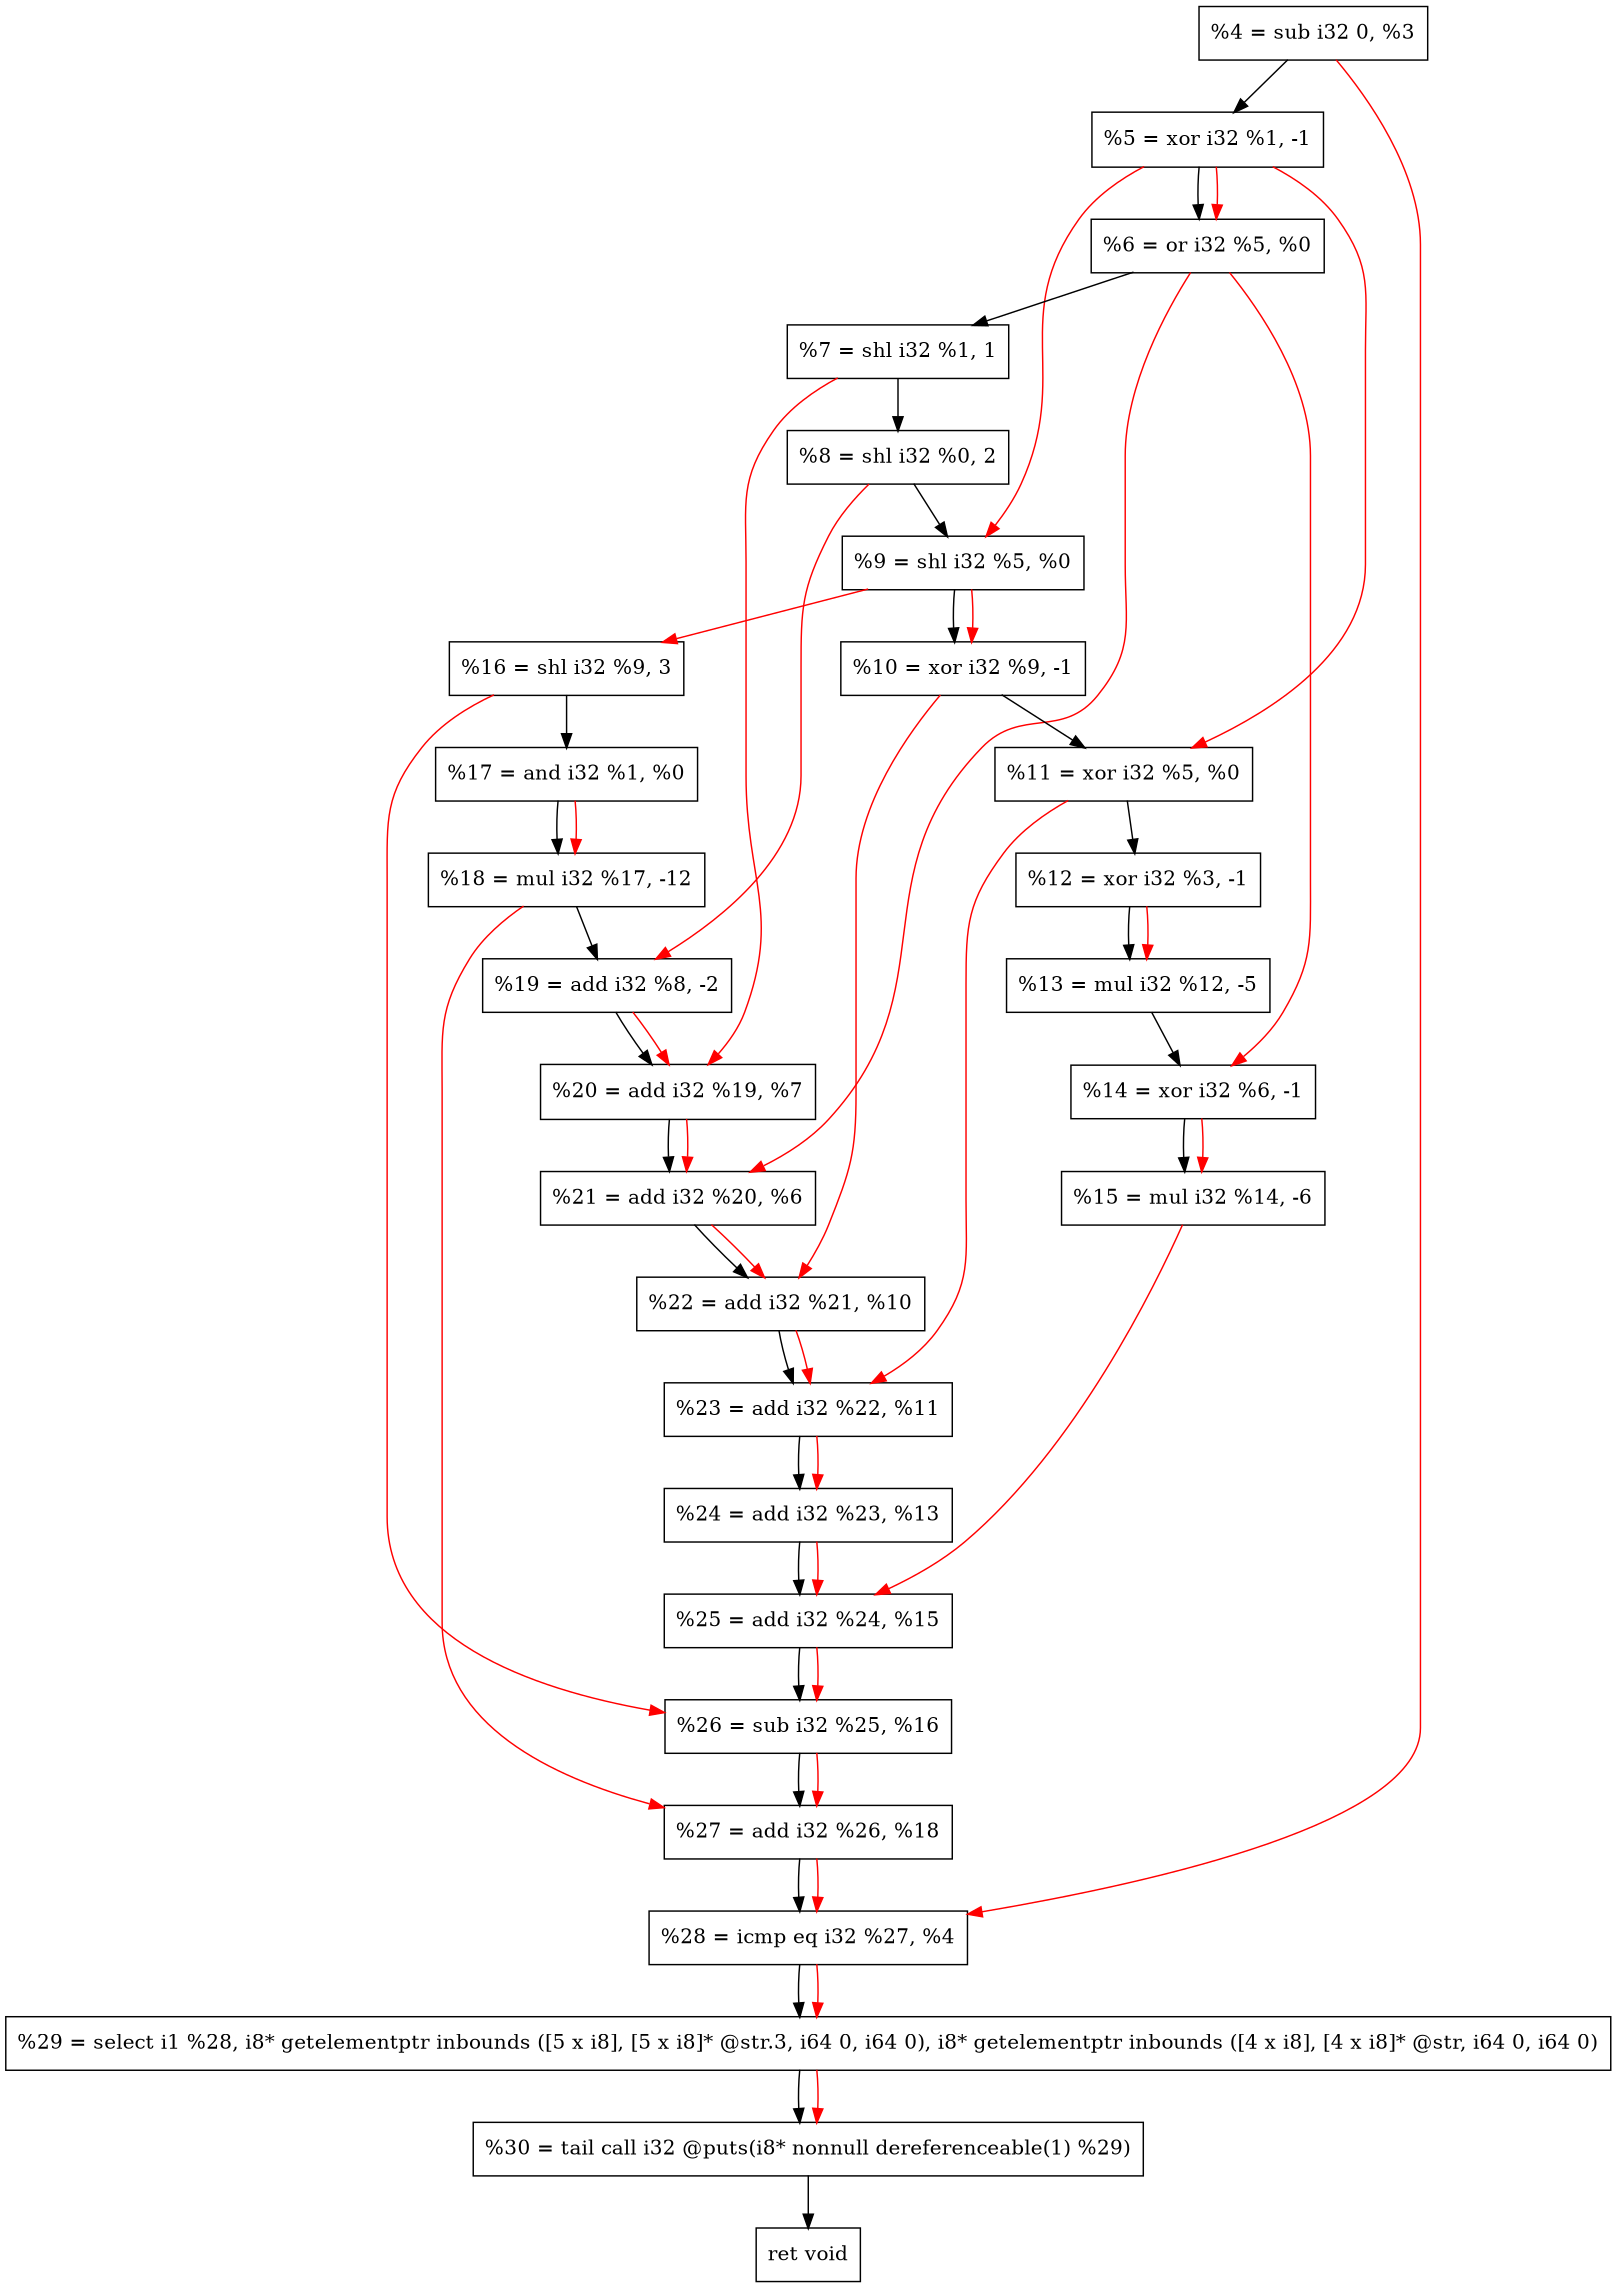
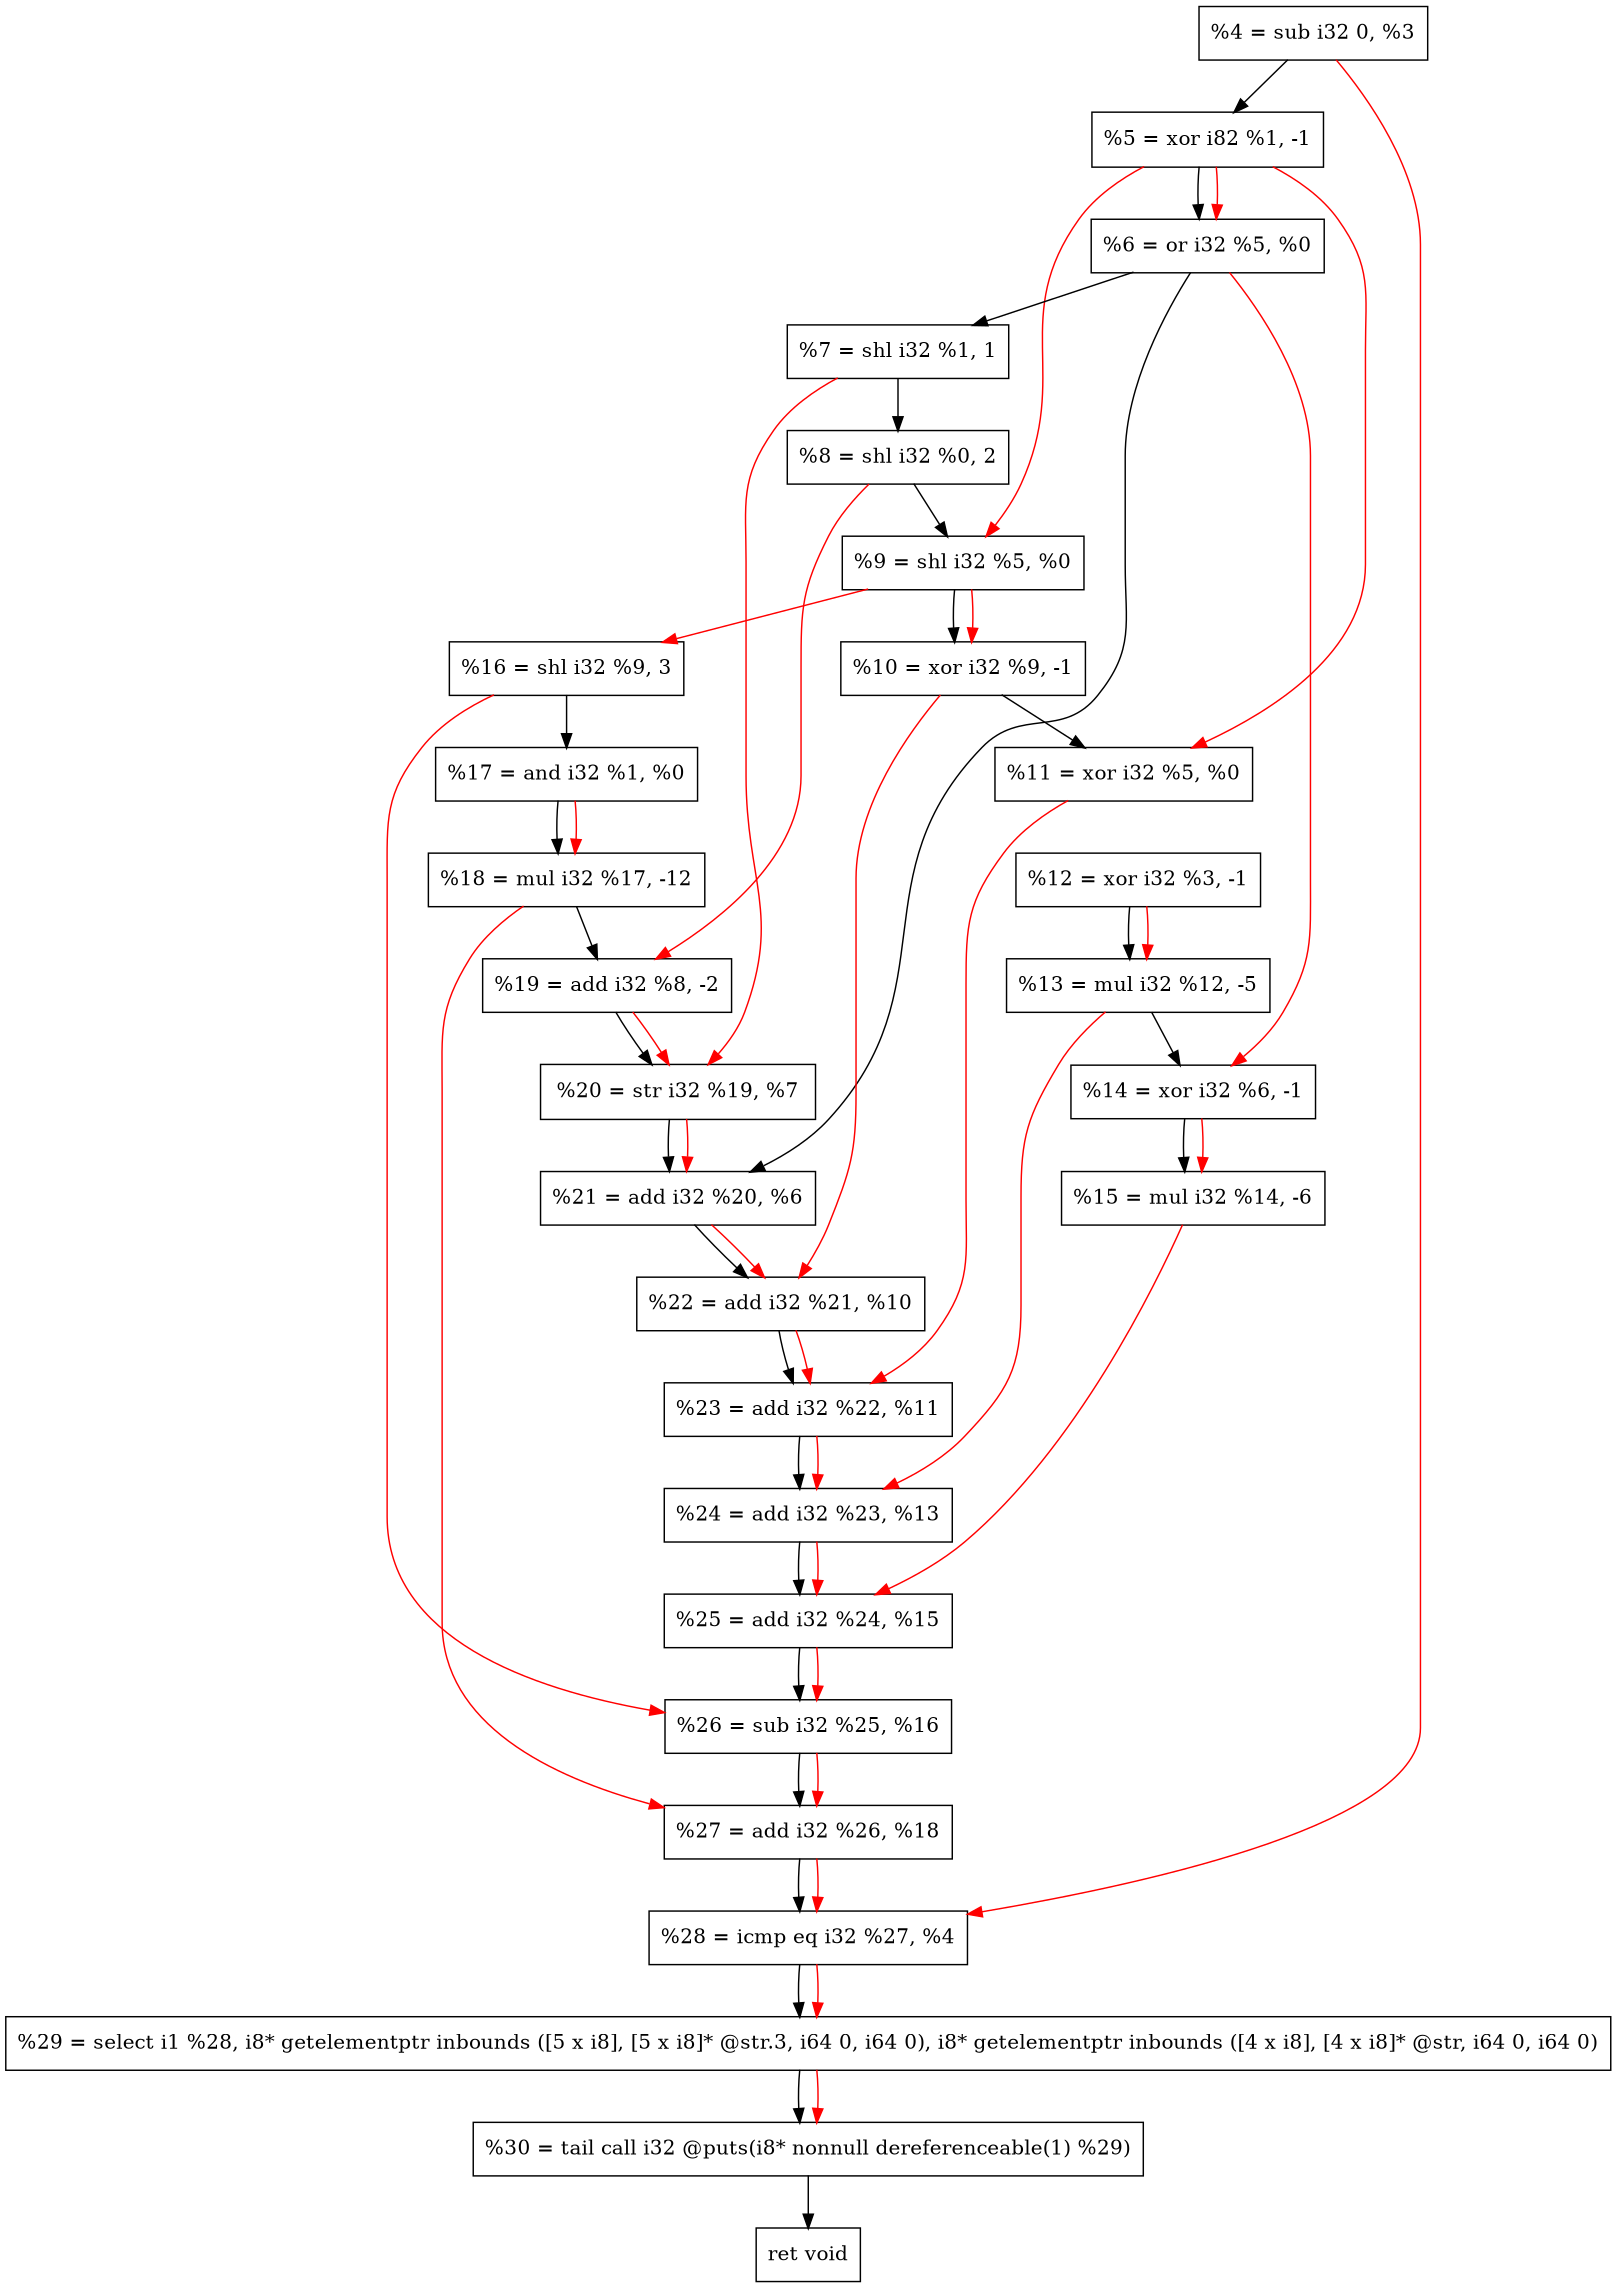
  digraph {
    node [shape=record]
    edge [color=red]
    n1 [label="  %4 = sub i32 0, %3"]
-   n2 [label="  %5 = xor i32 %1, -1"]
+   n2 [label="%5 = xor i82 %1, -1"]
    n3 [label="  %28 = icmp eq i32 %27, %4"]
    n4 [label="  %12 = xor i32 %3, -1"]
    n5 [label="  %13 = mul i32 %12, -5"]
    n6 [label="  %6 = or i32 %5, %0"]
    n7 [label="%9 = shl i32 %5, %0"]
    n8 [label="  %11 = xor i32 %5, %0"]
    n9 [label="  %29 = select i1 %28, i8* getelementptr inbounds ([5 x i8], [5 x i8]* @str.3, i64 0, i64 0), i8* getelementptr inbounds ([4 x i8], [4 x i8]* @str, i64 0, i64 0)"]
    n10 [label="  %7 = shl i32 %1, 1"]
    n11 [label="  %14 = xor i32 %6, -1"]
    n12 [label="  %21 = add i32 %20, %6"]
    n13 [label="  %10 = xor i32 %9, -1"]
    n14 [label="  %16 = shl i32 %9, 3"]
    n15 [label="  %23 = add i32 %22, %11"]
    n16 [label="  %8 = shl i32 %0, 2"]
-   n17 [label="  %20 = add i32 %19, %7"]
+   n17 [label="%20 = str i32 %19, %7"]
    n18 [label="  %15 = mul i32 %14, -6"]
    n19 [label="  %22 = add i32 %21, %10"]
    n20 [label="  %19 = add i32 %8, -2"]
    n21 [label="  %17 = and i32 %1, %0"]
    n22 [label="  %26 = sub i32 %25, %16"]
    n23 [label="  %24 = add i32 %23, %13"]
    n24 [label="  %25 = add i32 %24, %15"]
    n25 [label="  %18 = mul i32 %17, -12"]
    n26 [label="  %27 = add i32 %26, %18"]
    n27 [label="  %30 = tail call i32 @puts(i8* nonnull dereferenceable(1) %29)"]
    n28 [label="  ret void"]
    n1 -> n2 [color=""]
    n1 -> n3
    n2 -> n6 [color=""]
    n2 -> n6
    n2 -> n7
    n2 -> n8
    n3 -> n9 [color=""]
    n3 -> n9
    n4 -> n5 [color=""]
    n4 -> n5
    n5 -> n11 [color=""]
+   n5 -> n23
    n6 -> n10 [color=""]
    n6 -> n11
-   n6 -> n12
+   n6 -> n12 [color=black]
    n7 -> n13 [color=""]
    n7 -> n13
    n7 -> n14
-   n8 -> n4 [color=""]
    n8 -> n15
    n9 -> n27 [color=""]
    n9 -> n27
    n10 -> n16 [color=""]
    n10 -> n17
    n11 -> n18 [color=""]
    n11 -> n18
    n12 -> n19 [color=""]
    n12 -> n19
    n13 -> n8 [color=""]
    n13 -> n19
    n14 -> n21 [color=""]
    n14 -> n22
    n15 -> n23 [color=""]
    n15 -> n23
    n16 -> n7 [color=""]
    n16 -> n20
    n17 -> n12 [color=""]
    n17 -> n12
    n18 -> n24
    n19 -> n15 [color=""]
    n19 -> n15
    n20 -> n17 [color=""]
    n20 -> n17
    n21 -> n25 [color=""]
    n21 -> n25
    n22 -> n26 [color=""]
    n22 -> n26
    n23 -> n24 [color=""]
    n23 -> n24
    n24 -> n22 [color=""]
    n24 -> n22
    n25 -> n20 [color=""]
    n25 -> n26
    n26 -> n3 [color=""]
    n26 -> n3
    n27 -> n28 [color=""]
  }
